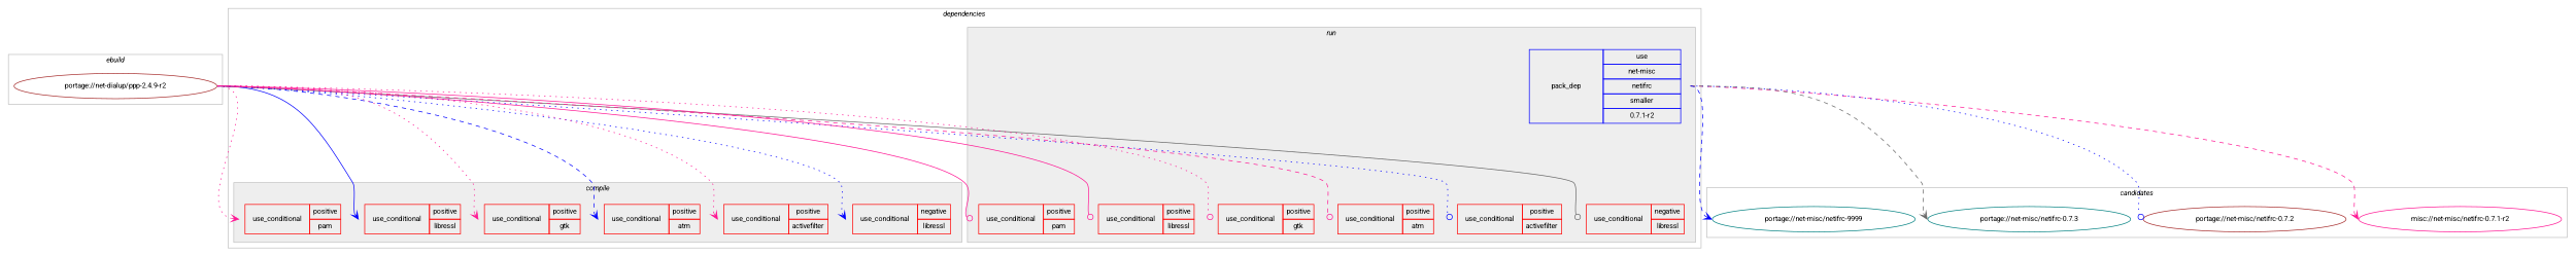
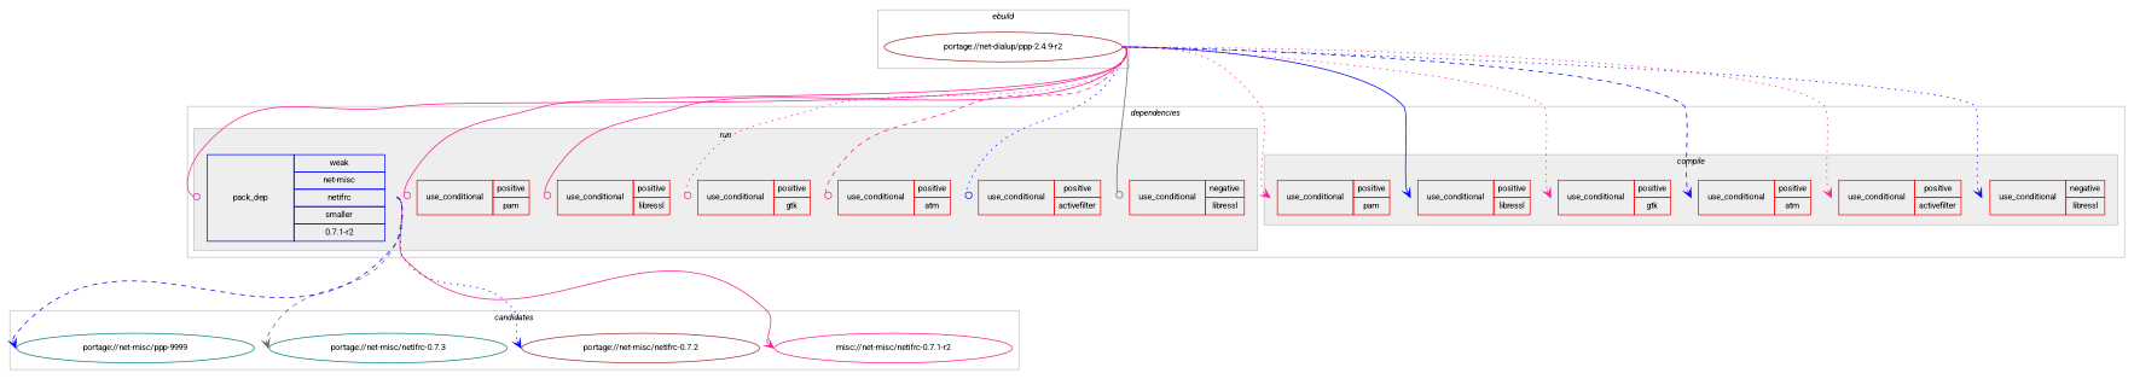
  digraph {
    compound=true
    concentrate=true
    fontname=Roboto
    fontsize=10
    newrank=true
    rankdir=TB
    ranksep=1.5
    node [color=red fontname=Roboto fontsize=10 shape=none]
    edge [arrowhead=vee color=deeppink fontname=Roboto headport=w style=dotted tailport=e weight=20]
    n1 [color=brown label="portage://net-dialup/ppp-2.4.9-r2" width=4 shape=""]
    n2 [label=<<TABLE BORDER="0" CELLBORDER="1" CELLSPACING="0" CELLPADDING="4"><TR><TD ROWSPAN="3" CELLPADDING="10">use_conditional</TD></TR><TR><TD>negative</TD></TR><TR><TD>libressl</TD></TR></TABLE>>]
    n3 [label=<<TABLE BORDER="0" CELLBORDER="1" CELLSPACING="0" CELLPADDING="4"><TR><TD ROWSPAN="3" CELLPADDING="10">use_conditional</TD></TR><TR><TD>positive</TD></TR><TR><TD>activefilter</TD></TR></TABLE>>]
    n4 [label=<<TABLE BORDER="0" CELLBORDER="1" CELLSPACING="0" CELLPADDING="4"><TR><TD ROWSPAN="3" CELLPADDING="10">use_conditional</TD></TR><TR><TD>positive</TD></TR><TR><TD>atm</TD></TR></TABLE>>]
    n5 [label=<<TABLE BORDER="0" CELLBORDER="1" CELLSPACING="0" CELLPADDING="4"><TR><TD ROWSPAN="3" CELLPADDING="10">use_conditional</TD></TR><TR><TD>positive</TD></TR><TR><TD>gtk</TD></TR></TABLE>>]
    n6 [label=<<TABLE BORDER="0" CELLBORDER="1" CELLSPACING="0" CELLPADDING="4"><TR><TD ROWSPAN="3" CELLPADDING="10">use_conditional</TD></TR><TR><TD>positive</TD></TR><TR><TD>libressl</TD></TR></TABLE>>]
    n7 [label=<<TABLE BORDER="0" CELLBORDER="1" CELLSPACING="0" CELLPADDING="4"><TR><TD ROWSPAN="3" CELLPADDING="10">use_conditional</TD></TR><TR><TD>positive</TD></TR><TR><TD>pam</TD></TR></TABLE>>]
    n8 [label=<<TABLE BORDER="0" CELLBORDER="1" CELLSPACING="0" CELLPADDING="4"><TR><TD ROWSPAN="3" CELLPADDING="10">use_conditional</TD></TR><TR><TD>negative</TD></TR><TR><TD>libressl</TD></TR></TABLE>>]
    n9 [label=<<TABLE BORDER="0" CELLBORDER="1" CELLSPACING="0" CELLPADDING="4"><TR><TD ROWSPAN="3" CELLPADDING="10">use_conditional</TD></TR><TR><TD>positive</TD></TR><TR><TD>activefilter</TD></TR></TABLE>>]
    n10 [label=<<TABLE BORDER="0" CELLBORDER="1" CELLSPACING="0" CELLPADDING="4"><TR><TD ROWSPAN="3" CELLPADDING="10">use_conditional</TD></TR><TR><TD>positive</TD></TR><TR><TD>atm</TD></TR></TABLE>>]
    n11 [label=<<TABLE BORDER="0" CELLBORDER="1" CELLSPACING="0" CELLPADDING="4"><TR><TD ROWSPAN="3" CELLPADDING="10">use_conditional</TD></TR><TR><TD>positive</TD></TR><TR><TD>gtk</TD></TR></TABLE>>]
    n12 [label=<<TABLE BORDER="0" CELLBORDER="1" CELLSPACING="0" CELLPADDING="4"><TR><TD ROWSPAN="3" CELLPADDING="10">use_conditional</TD></TR><TR><TD>positive</TD></TR><TR><TD>libressl</TD></TR></TABLE>>]
    n13 [label=<<TABLE BORDER="0" CELLBORDER="1" CELLSPACING="0" CELLPADDING="4"><TR><TD ROWSPAN="3" CELLPADDING="10">use_conditional</TD></TR><TR><TD>positive</TD></TR><TR><TD>pam</TD></TR></TABLE>>]
-   n14 [color=blue label=<<TABLE BORDER="0" CELLBORDER="1" CELLSPACING="0" CELLPADDING="4" WIDTH="220"><TR><TD ROWSPAN="6" CELLPADDING="30">pack_dep</TD></TR><TR><TD WIDTH="110">use</TD></TR><TR><TD>net-misc</TD></TR><TR><TD>netifrc</TD></TR><TR><TD>smaller</TD></TR><TR><TD>0.7.1-r2</TD></TR></TABLE>>]
+   n14 [color=blue label=<<TABLE BORDER="0" CELLBORDER="1" CELLSPACING="0" CELLPADDING="4" WIDTH="220"><TR><TD ROWSPAN="6" CELLPADDING="30">pack_dep</TD></TR><TR><TD WIDTH="110">weak</TD></TR><TR><TD>net-misc</TD></TR><TR><TD>netifrc</TD></TR><TR><TD>smaller</TD></TR><TR><TD>0.7.1-r2</TD></TR></TABLE>>]
    n15 [color=deeppink label="misc://net-misc/netifrc-0.7.1-r2" width=4 shape=""]
    n16 [color=brown label="portage://net-misc/netifrc-0.7.2" width=4 shape=""]
    n17 [color=teal label="portage://net-misc/netifrc-0.7.3" width=4 shape=""]
-   n18 [color=teal label="portage://net-misc/netifrc-9999" width=4 shape=""]
+   n18 [color=teal label="portage://net-misc/ppp-9999" width=4 shape=""]
    subgraph cluster_1 {
      color=gray
      label=<<i>ebuild</i>>
      n1
    }
    subgraph cluster_2 {
      color=gray
      label=<<i>dependencies</i>>
      subgraph cluster_3 {
        color=gray
        fillcolor="#eeeeee"
        label=<<i>compile</i>>
        style=filled
        subgraph sub_4 {
          color=gray
          fillcolor="#eeeeee"
          label=<<i>compile</i>>
          style=filled
          n2
        }
        subgraph sub_5 {
          color=gray
          fillcolor="#eeeeee"
          label=<<i>compile</i>>
          style=filled
          n3
        }
        subgraph sub_6 {
          color=gray
          fillcolor="#eeeeee"
          label=<<i>compile</i>>
          style=filled
          n4
        }
        subgraph sub_7 {
          color=gray
          fillcolor="#eeeeee"
          label=<<i>compile</i>>
          style=filled
          n5
        }
        subgraph sub_8 {
          color=gray
          fillcolor="#eeeeee"
          label=<<i>compile</i>>
          style=filled
          n6
        }
        subgraph sub_9 {
          color=gray
          fillcolor="#eeeeee"
          label=<<i>compile</i>>
          style=filled
          n7
        }
      }
      subgraph cluster_10 {
        color=gray
        fillcolor="#eeeeee"
        label=<<i>compile and run</i>>
        style=filled
      }
      subgraph cluster_11 {
        color=gray
        fillcolor="#eeeeee"
        label=<<i>run</i>>
        style=filled
        subgraph sub_12 {
          color=gray
          fillcolor="#eeeeee"
          label=<<i>run</i>>
          style=filled
          n8
        }
        subgraph sub_13 {
          color=gray
          fillcolor="#eeeeee"
          label=<<i>run</i>>
          style=filled
          n9
        }
        subgraph sub_14 {
          color=gray
          fillcolor="#eeeeee"
          label=<<i>run</i>>
          style=filled
          n10
        }
        subgraph sub_15 {
          color=gray
          fillcolor="#eeeeee"
          label=<<i>run</i>>
          style=filled
          n11
        }
        subgraph sub_16 {
          color=gray
          fillcolor="#eeeeee"
          label=<<i>run</i>>
          style=filled
          n12
        }
        subgraph sub_17 {
          color=gray
          fillcolor="#eeeeee"
          label=<<i>run</i>>
          style=filled
          n13
        }
        subgraph sub_18 {
          color=gray
          fillcolor="#eeeeee"
          label=<<i>run</i>>
          style=filled
          n14
        }
      }
    }
    subgraph cluster_19 {
      color=gray
      label=<<i>candidates</i>>
      rank=same
      subgraph sub_20 {
        color=black
        label=<<i>candidates</i>>
        nodesep=1
        rank=same
        n15
        n16
        n17
        n18
      }
    }
    n1 -> n2 [color=blue]
    n1 -> n3
    n1 -> n4 [color=blue style=dashed]
    n1 -> n5
    n1 -> n6 [color=blue style=solid]
    n1 -> n7
    n1 -> n8 [arrowhead=odot color=gray40 style=solid]
    n1 -> n9 [arrowhead=odot color=blue]
    n1 -> n10 [arrowhead=odot style=dashed]
    n1 -> n11 [arrowhead=odot]
    n1 -> n12 [arrowhead=odot style=solid]
    n1 -> n13 [arrowhead=odot style=solid]
-   n14 -> n15 [style=dashed weight=100]
-   n14 -> n16 [arrowhead=odot color=blue weight=100]
+   n1 -> n14 [arrowhead=odot style=solid]
+   n14 -> n15 [style=solid weight=100]
+   n14 -> n16 [color=blue weight=100]
    n14 -> n17 [color=gray40 style=dashed weight=100]
    n14 -> n18 [color=blue style=dashed weight=100]
  }
